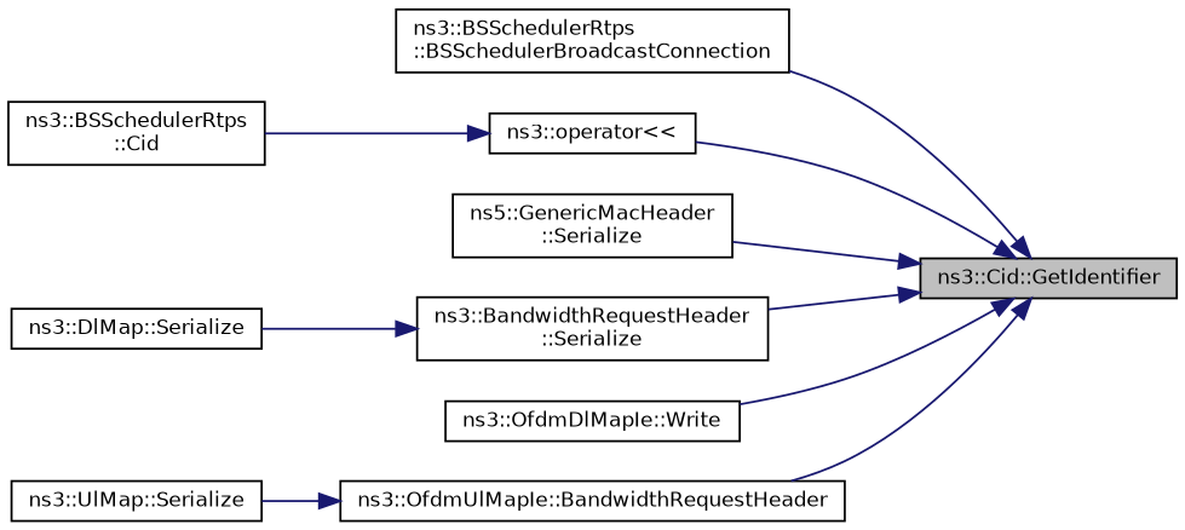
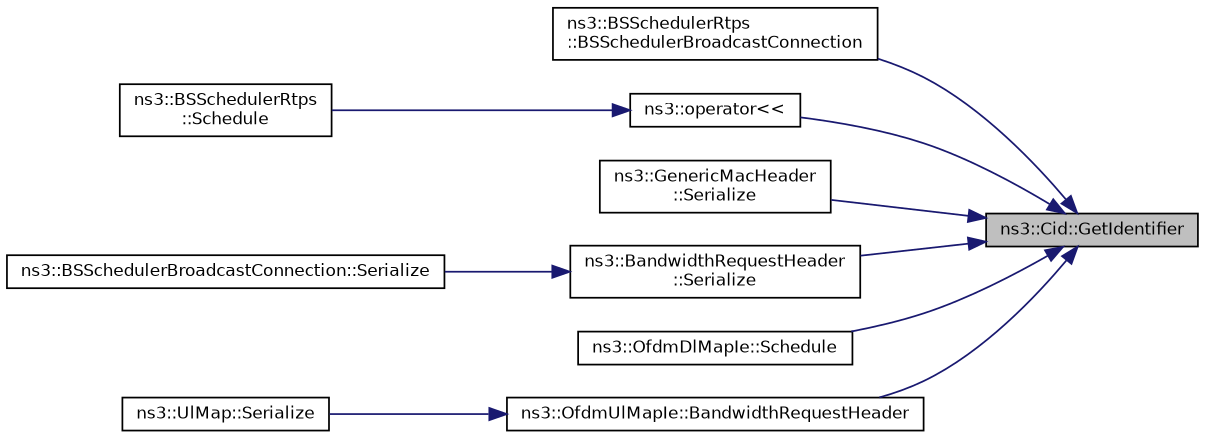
  digraph {
    rankdir=RL
    node [color=black fillcolor=white fontname=Helvetica fontsize=10 shape=record style=filled]
    edge [color=midnightblue dir=back fontname=Helvetica fontsize=10 labelfontname=Helvetica labelfontsize=10 style=solid]
    n1 [fillcolor=grey75 fontcolor=black height=0.2 label="ns3::Cid::GetIdentifier" width=0.4]
    n2 [height=0.2 label="ns3::BSSchedulerRtps\l::BSSchedulerBroadcastConnection" width=0.4]
    n3 [height=0.2 label="ns3::operator\<\<" width=0.4]
-   n4 [height=0.2 label="ns5::GenericMacHeader\l::Serialize" width=0.4]
+   n4 [height=0.2 label="ns3::GenericMacHeader\l::Serialize" width=0.4]
    n5 [height=0.2 label="ns3::BandwidthRequestHeader\l::Serialize" width=0.4]
-   n6 [height=0.2 label="ns3::OfdmDlMapIe::Write" width=0.4]
+   n6 [height=0.2 label="ns3::OfdmDlMapIe::Schedule" width=0.4]
    n7 [height=0.2 label="ns3::OfdmUlMapIe::BandwidthRequestHeader" width=0.4]
-   n8 [height=0.2 label="ns3::BSSchedulerRtps\l::Cid" width=0.4]
-   n9 [height=0.2 label="ns3::DlMap::Serialize" width=0.4]
+   n8 [height=0.2 label="ns3::BSSchedulerRtps\l::Schedule" width=0.4]
+   n9 [height=0.2 label="ns3::BSSchedulerBroadcastConnection::Serialize" width=0.4]
    n10 [height=0.2 label="ns3::UlMap::Serialize" width=0.4]
    n1 -> n2
    n1 -> n3
    n1 -> n4
    n1 -> n5
    n1 -> n6
    n1 -> n7
    n3 -> n8
    n5 -> n9
    n7 -> n10
  }
